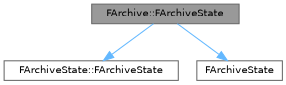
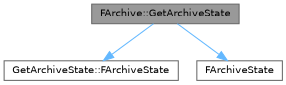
  digraph {
    rankdir=TB
    node [color=grey40 fillcolor=white fontname=Helvetica fontsize=10 shape=box style=filled]
    edge [color=steelblue1 fontname=Helvetica fontsize=10 labelfontname=Helvetica labelfontsize=10 style=solid]
-   n1 [color=gray40 fillcolor=grey60 fontcolor=black height=0.2 label="FArchive::FArchiveState" width=0.4]
-   n2 [height=0.2 label="FArchiveState::FArchiveState" width=0.4]
+   n1 [color=gray40 fillcolor=grey60 fontcolor=black height=0.2 label="FArchive::GetArchiveState" width=0.4]
+   n2 [height=0.2 label="GetArchiveState::FArchiveState" width=0.4]
    n3 [height=0.2 label=FArchiveState width=0.4]
    n1 -> n2
    n1 -> n3
  }
